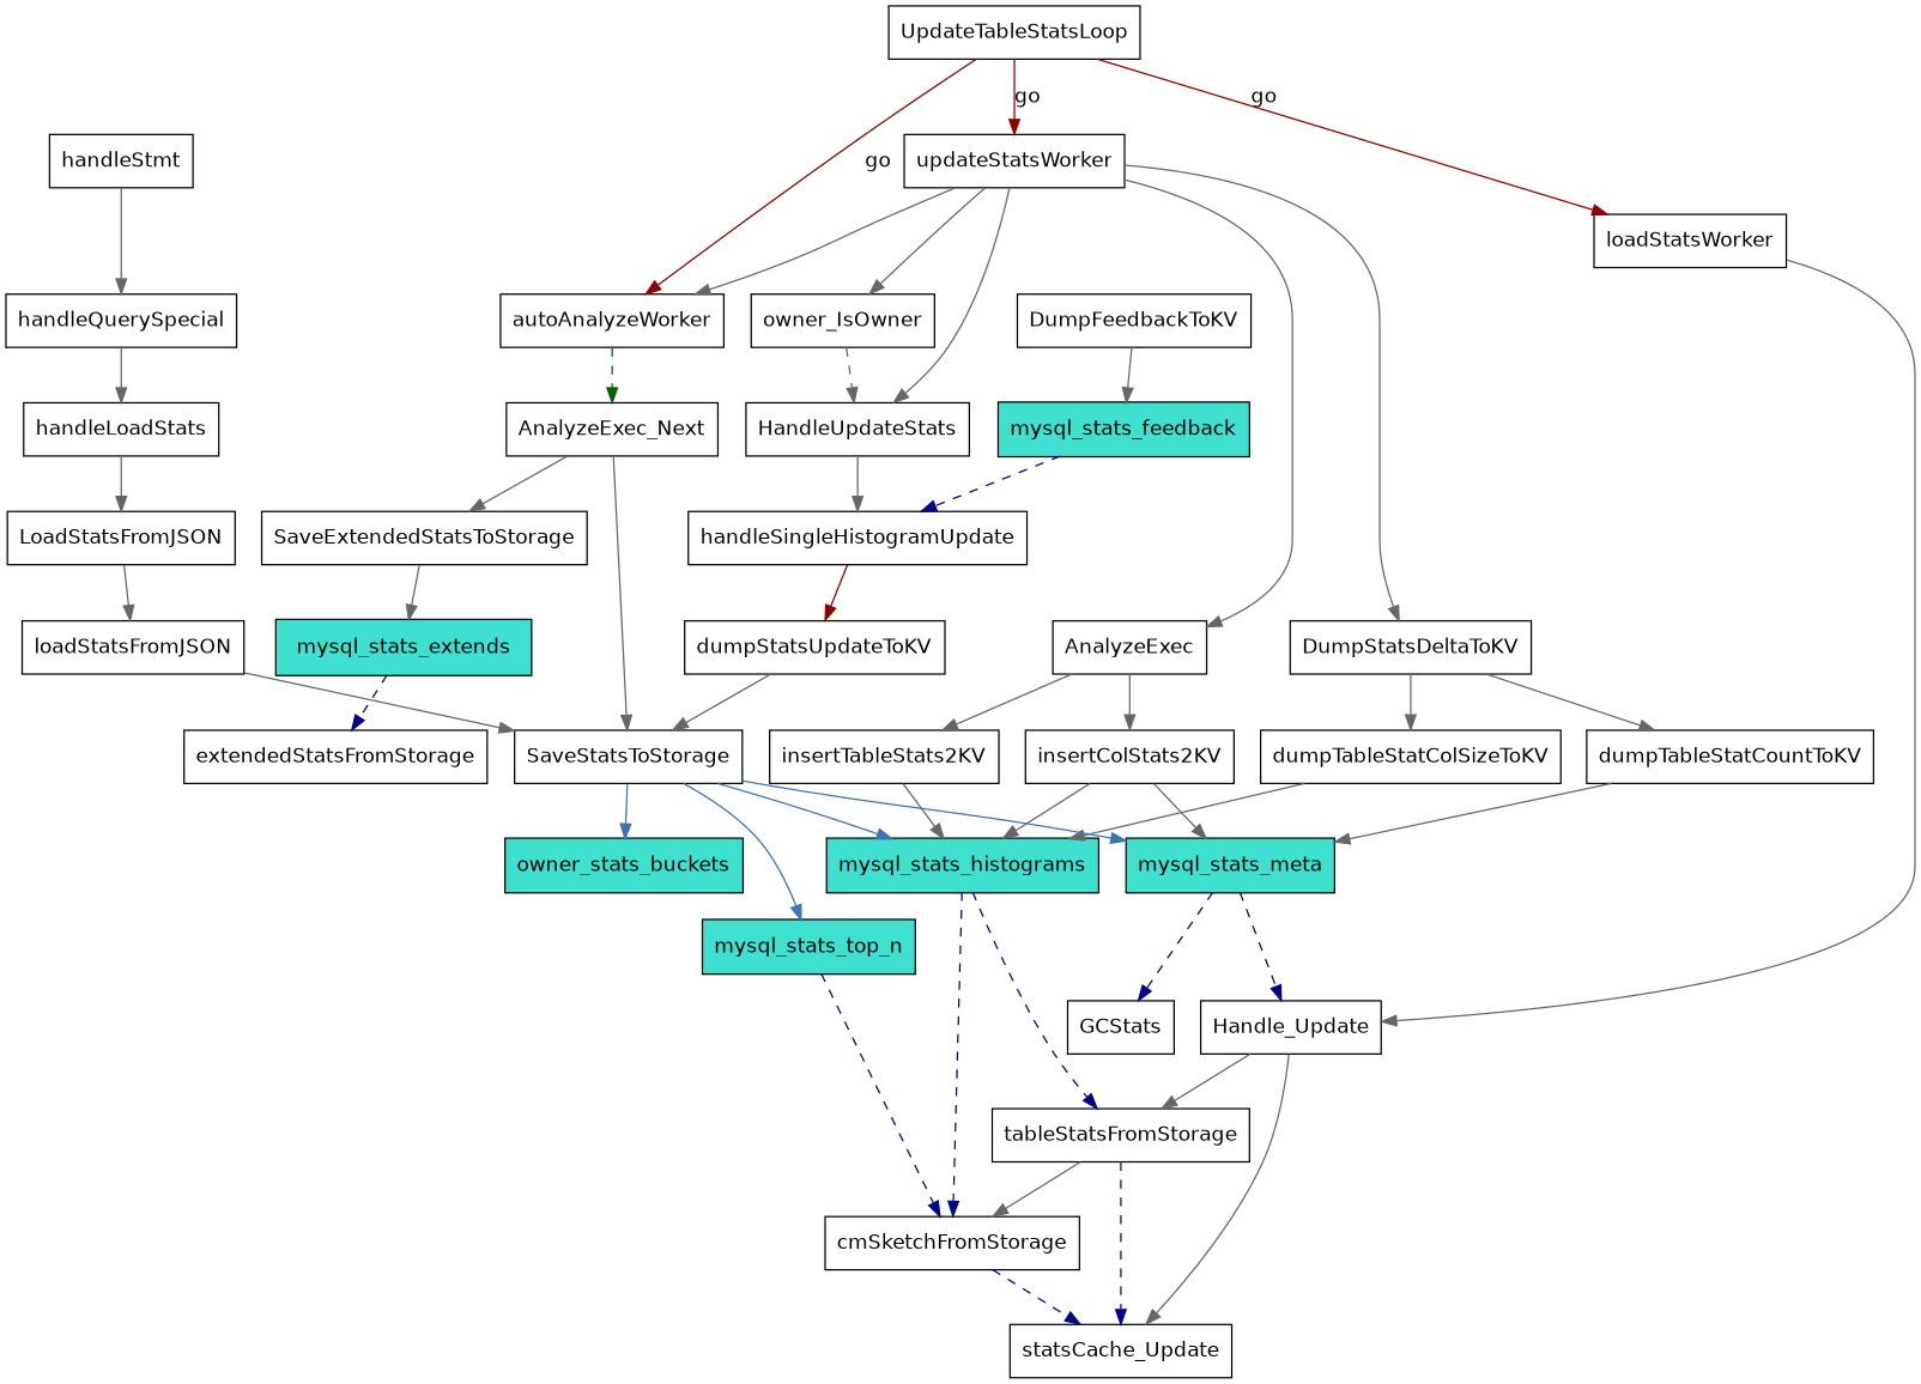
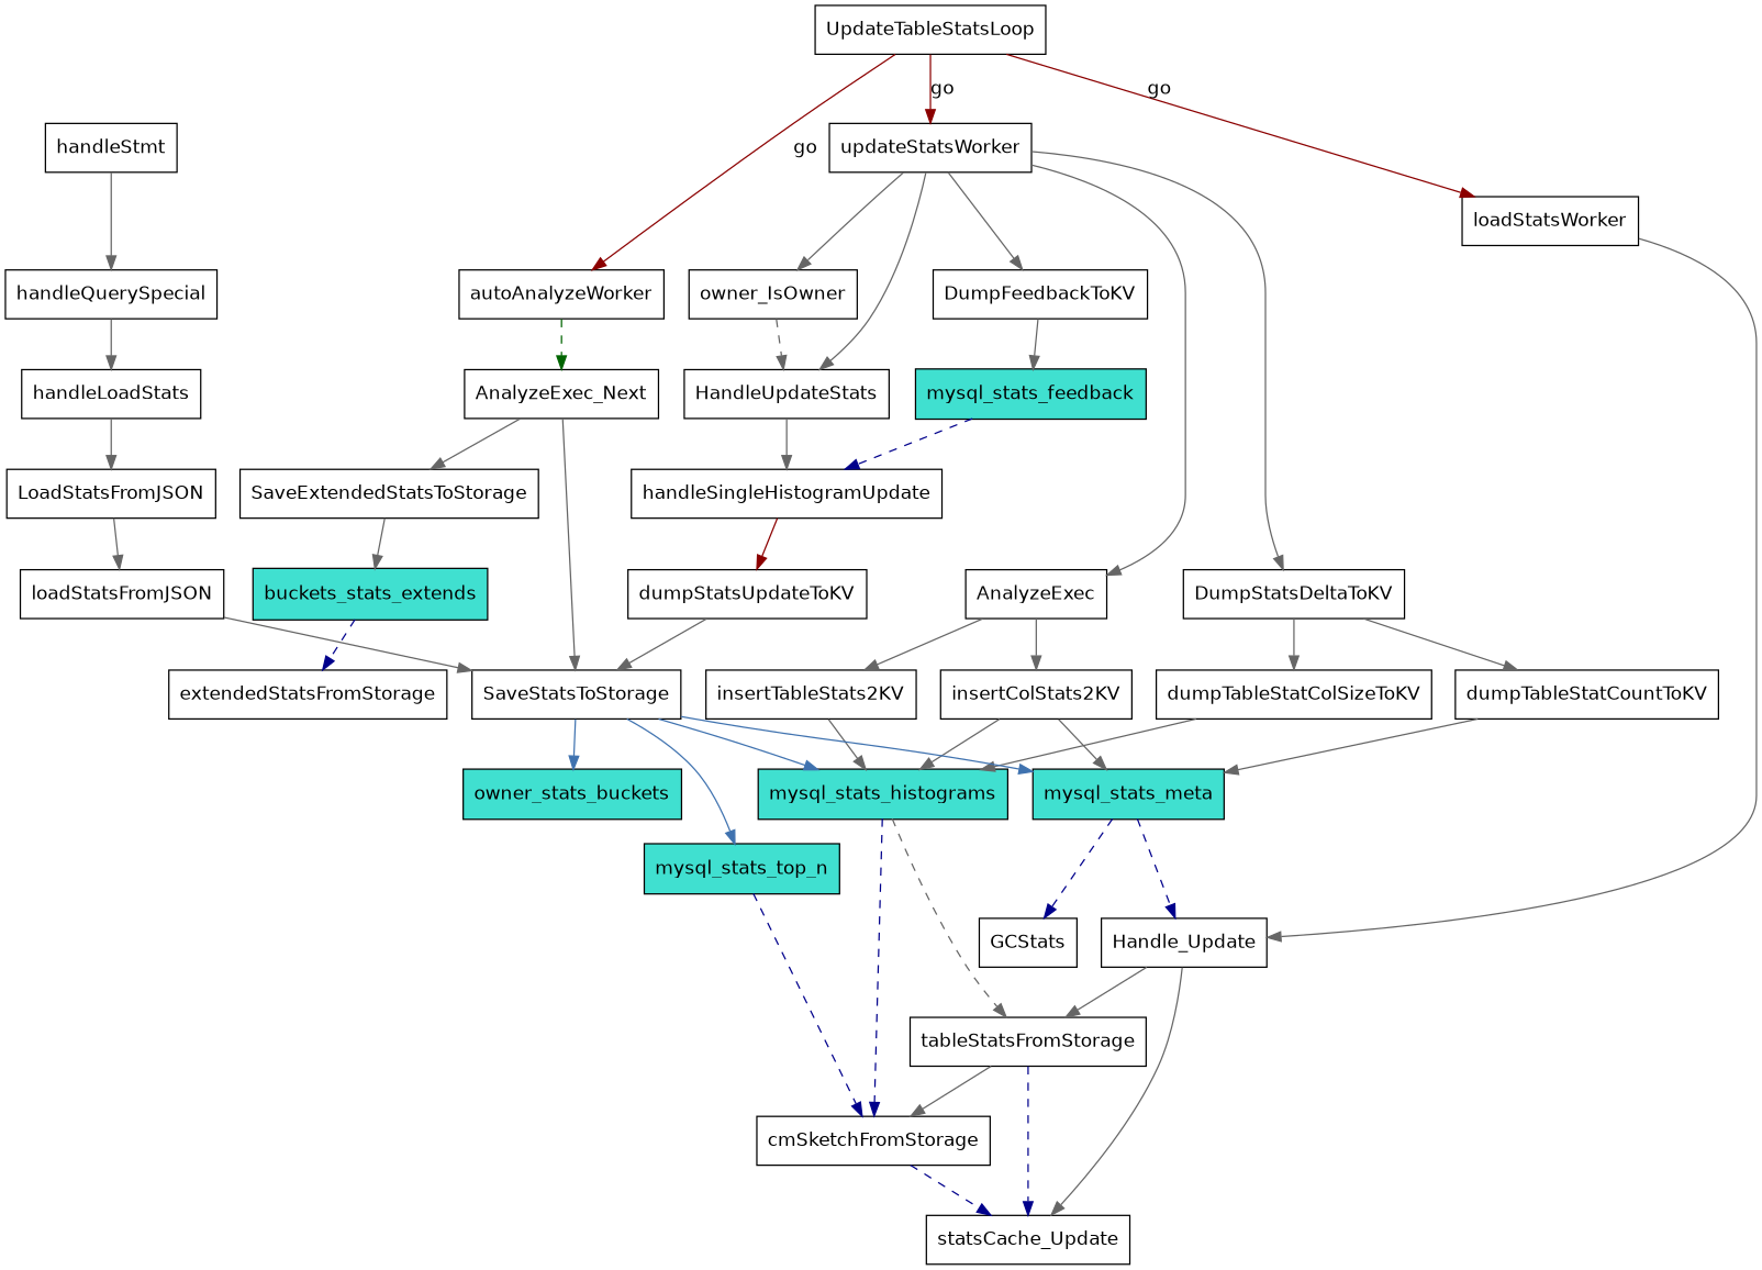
  digraph {
    fontname="DejaVu Sans"
    newrank=true
    rankdir=TB
    node [fillcolor=turquoise fontname="DejaVu Sans" shape=box style=stroke fontcolor=black]
    edge [color=gray40 fontname="DejaVu Sans"]
    n1 [label=owner_stats_buckets shape=record style=filled fontcolor=""]
    mysql_stats_meta [shape=record style=filled fontcolor=""]
    Handle_Update
    GCStats
    tableStatsFromStorage
    statsCache_Update
    mysql_stats_histograms [shape=record style=filled fontcolor=""]
    cmSketchFromStorage
-   mysql_stats_extends [shape=record style=filled fontcolor=""]
+   mysql_stats_extends [shape=record style=filled label=buckets_stats_extends fontcolor=""]
    extendedStatsFromStorage
    mysql_stats_feedback [shape=record style=filled fontcolor=""]
    handleSingleHistogramUpdate
    dumpStatsUpdateToKV
    mysql_stats_top_n [shape=record style=filled fontcolor=""]
    updateStatsWorker
    DumpFeedbackToKV
    HandleUpdateStats
    owner_IsOwner
    n19 [label=AnalyzeExec]
    DumpStatsDeltaToKV
    insertTableStats2KV
    insertColStats2KV
    dumpTableStatColSizeToKV
    dumpTableStatCountToKV
    SaveStatsToStorage
    AnalyzeExec_Next
    SaveExtendedStatsToStorage
    loadStatsFromJSON
    handleStmt
    handleQuerySpecial
    handleLoadStats
    LoadStatsFromJSON
    loadStatsWorker
    UpdateTableStatsLoop
    autoAnalyzeWorker
    mysql_stats_meta -> Handle_Update [color=darkblue style=dashed]
    mysql_stats_meta -> GCStats [color=darkblue style=dashed]
    Handle_Update -> tableStatsFromStorage
    Handle_Update -> statsCache_Update
    tableStatsFromStorage -> statsCache_Update [color=darkblue style=dashed]
    tableStatsFromStorage -> cmSketchFromStorage
-   mysql_stats_histograms -> tableStatsFromStorage [color=darkblue style=dashed]
+   mysql_stats_histograms -> tableStatsFromStorage [style=dashed]
    mysql_stats_histograms -> cmSketchFromStorage [color=darkblue style=dashed]
    cmSketchFromStorage -> statsCache_Update [color=darkblue style=dashed]
    mysql_stats_extends -> extendedStatsFromStorage [color=darkblue style=dashed]
    mysql_stats_feedback -> handleSingleHistogramUpdate [color=darkblue style=dashed]
    handleSingleHistogramUpdate -> dumpStatsUpdateToKV [color=darkred]
    dumpStatsUpdateToKV -> SaveStatsToStorage
    mysql_stats_top_n -> cmSketchFromStorage [color=darkblue style=dashed]
-   updateStatsWorker -> autoAnalyzeWorker
+   updateStatsWorker -> DumpFeedbackToKV
    updateStatsWorker -> HandleUpdateStats
    updateStatsWorker -> owner_IsOwner
    updateStatsWorker -> n19
    updateStatsWorker -> DumpStatsDeltaToKV
    DumpFeedbackToKV -> mysql_stats_feedback
    HandleUpdateStats -> handleSingleHistogramUpdate
    owner_IsOwner -> HandleUpdateStats [style=dashed]
    n19 -> insertTableStats2KV
    n19 -> insertColStats2KV
    DumpStatsDeltaToKV -> dumpTableStatColSizeToKV
    DumpStatsDeltaToKV -> dumpTableStatCountToKV
    insertTableStats2KV -> mysql_stats_histograms
    insertColStats2KV -> mysql_stats_meta
    insertColStats2KV -> mysql_stats_histograms
    dumpTableStatColSizeToKV -> mysql_stats_histograms
    dumpTableStatCountToKV -> mysql_stats_meta
    SaveStatsToStorage -> n1 [color="#3f72af"]
    SaveStatsToStorage -> mysql_stats_meta [color="#3f72af"]
    SaveStatsToStorage -> mysql_stats_histograms [color="#3f72af"]
    SaveStatsToStorage -> mysql_stats_top_n [color="#3f72af"]
    AnalyzeExec_Next -> SaveStatsToStorage
    AnalyzeExec_Next -> SaveExtendedStatsToStorage
    SaveExtendedStatsToStorage -> mysql_stats_extends
    loadStatsFromJSON -> SaveStatsToStorage
    handleStmt -> handleQuerySpecial
    handleQuerySpecial -> handleLoadStats
    handleLoadStats -> LoadStatsFromJSON
    LoadStatsFromJSON -> loadStatsFromJSON
    loadStatsWorker -> Handle_Update
    UpdateTableStatsLoop -> updateStatsWorker [color=darkred label=go]
    UpdateTableStatsLoop -> loadStatsWorker [color=darkred label=go]
    UpdateTableStatsLoop -> autoAnalyzeWorker [color=darkred label=go]
    autoAnalyzeWorker -> AnalyzeExec_Next [color=darkgreen style=dashed]
  }
